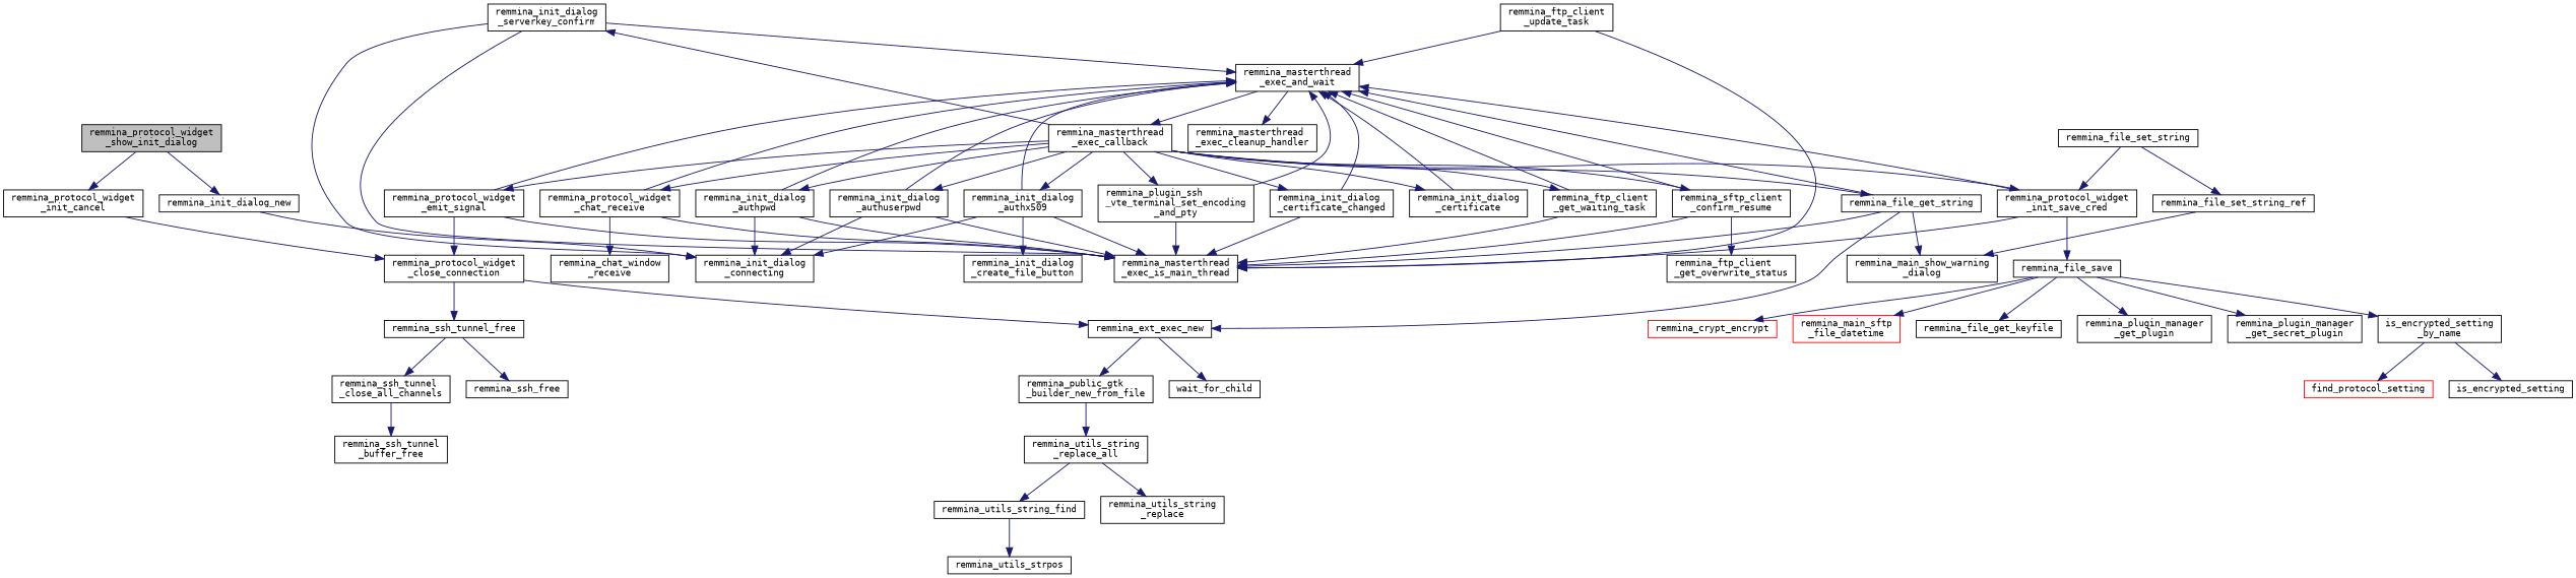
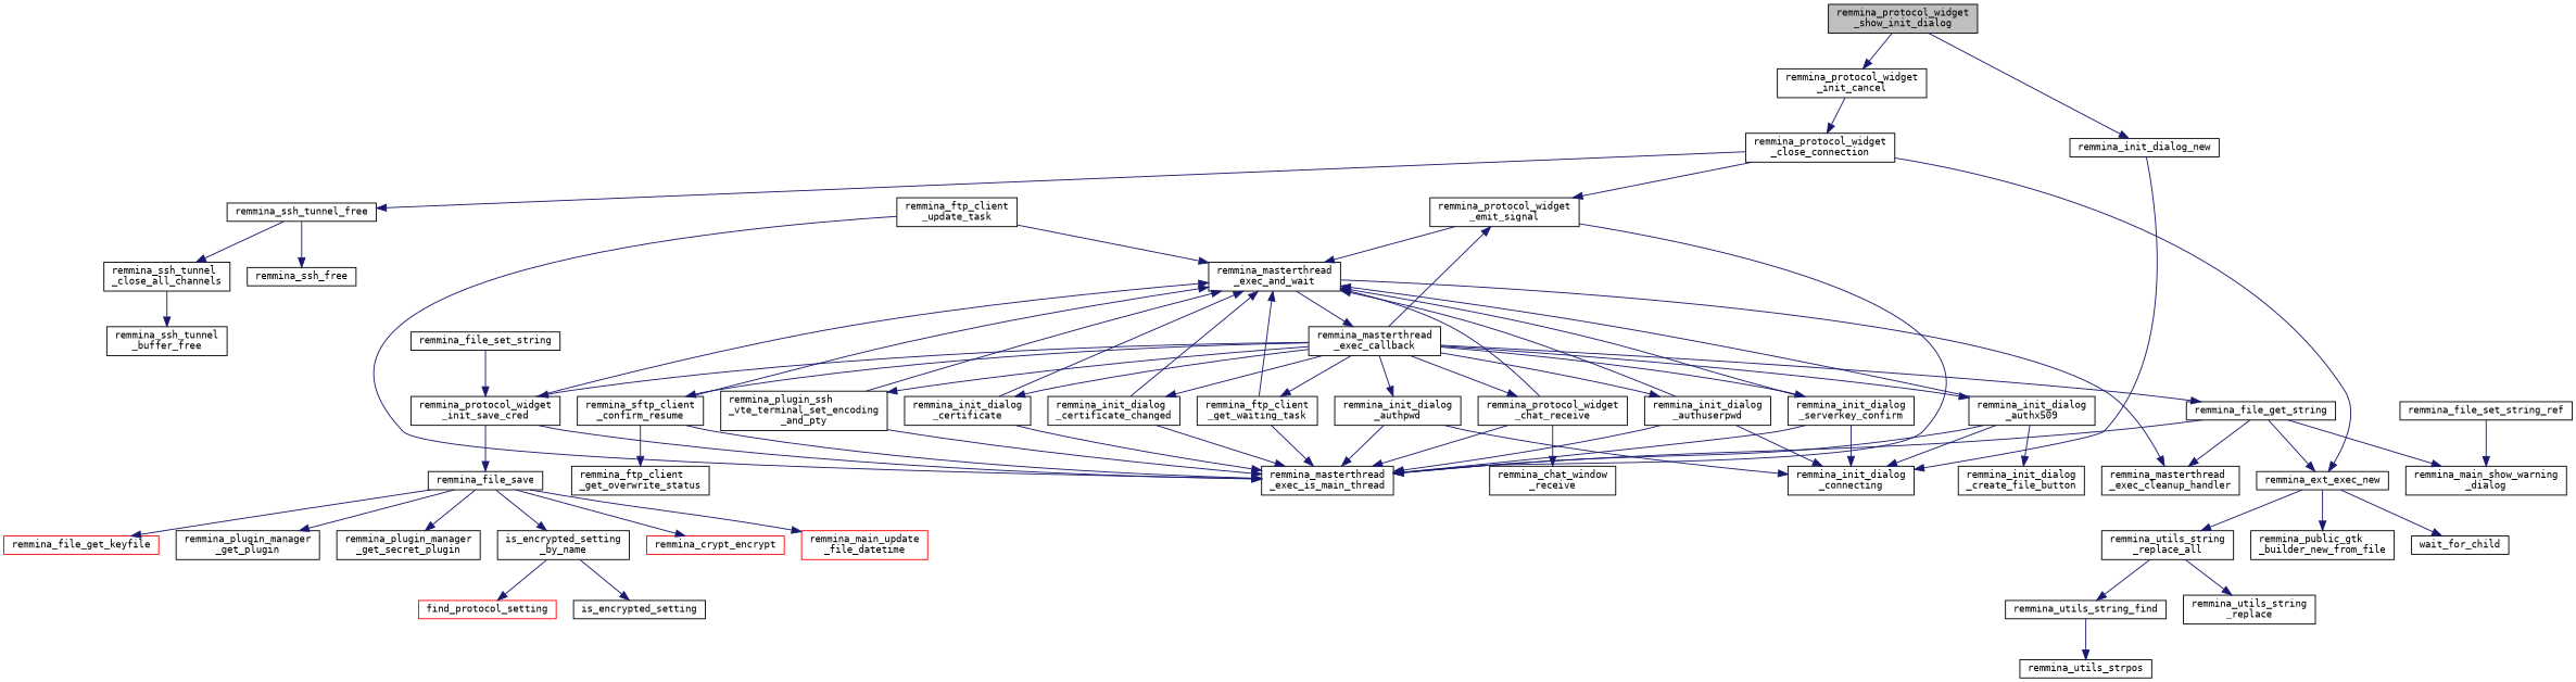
  digraph {
    fontname="DejaVu Sans Mono"
    rankdir=TB
    node [color=black fillcolor=white fontname="DejaVu Sans Mono" fontsize=10 shape=record style=filled]
    edge [color=midnightblue fontname="DejaVu Sans Mono" fontsize=10 labelfontname=Helvetica labelfontsize=10 style=solid]
    n1 [fillcolor=grey75 fontcolor=black height=0.2 label="remmina_protocol_widget\l_show_init_dialog" width=0.4]
    n2 [height=0.2 label=remmina_init_dialog_new width=0.4]
    n3 [height=0.2 label="remmina_protocol_widget\l_init_cancel" width=0.4]
    n4 [height=0.2 label="remmina_init_dialog\l_connecting" width=0.4]
    n5 [height=0.2 label="remmina_protocol_widget\l_close_connection" width=0.4]
    n6 [height=0.2 label="remmina_protocol_widget\l_emit_signal" width=0.4]
    n7 [height=0.2 label=remmina_ssh_tunnel_free width=0.4]
    n8 [height=0.2 label=remmina_ext_exec_new width=0.4]
    n9 [height=0.2 label="remmina_masterthread\l_exec_is_main_thread" width=0.4]
    n10 [height=0.2 label="remmina_masterthread\l_exec_and_wait" width=0.4]
    n11 [height=0.2 label="remmina_ssh_tunnel\l_close_all_channels" width=0.4]
    n12 [height=0.2 label=remmina_ssh_free width=0.4]
    n13 [height=0.2 label="remmina_utils_string\l_replace_all" width=0.4]
    n14 [height=0.2 label="remmina_public_gtk\l_builder_new_from_file" width=0.4]
    n15 [height=0.2 label=wait_for_child width=0.4]
    n16 [height=0.2 label="remmina_masterthread\l_exec_cleanup_handler" width=0.4]
    n17 [height=0.2 label="remmina_masterthread\l_exec_callback" width=0.4]
    n18 [height=0.2 label="remmina_protocol_widget\l_init_save_cred" width=0.4]
    n19 [height=0.2 label="remmina_protocol_widget\l_chat_receive" width=0.4]
    n20 [height=0.2 label=remmina_file_get_string width=0.4]
    n21 [height=0.2 label="remmina_init_dialog\l_serverkey_confirm" width=0.4]
    n22 [height=0.2 label="remmina_init_dialog\l_authpwd" width=0.4]
    n23 [height=0.2 label="remmina_init_dialog\l_authuserpwd" width=0.4]
    n24 [height=0.2 label="remmina_init_dialog\l_certificate" width=0.4]
    n25 [height=0.2 label="remmina_init_dialog\l_certificate_changed" width=0.4]
    n26 [height=0.2 label="remmina_init_dialog\l_authx509" width=0.4]
    n27 [height=0.2 label="remmina_ftp_client\l_get_waiting_task" width=0.4]
    n28 [height=0.2 label="remmina_sftp_client\l_confirm_resume" width=0.4]
    n29 [height=0.2 label="remmina_plugin_ssh\l_vte_terminal_set_encoding\l_and_pty" width=0.4]
    n30 [height=0.2 label=remmina_file_save width=0.4]
    n31 [height=0.2 label="remmina_chat_window\l_receive" width=0.4]
    n32 [height=0.2 label="remmina_main_show_warning\l_dialog" width=0.4]
    n33 [height=0.2 label="remmina_init_dialog\l_create_file_button" width=0.4]
    n34 [height=0.2 label="remmina_ftp_client\l_update_task" width=0.4]
    n35 [height=0.2 label="remmina_ftp_client\l_get_overwrite_status" width=0.4]
    n36 [height=0.2 label=remmina_file_set_string width=0.4]
    n37 [height=0.2 label=remmina_file_set_string_ref width=0.4]
-   n38 [height=0.2 label=remmina_file_get_keyfile width=0.4]
+   n38 [color=red height=0.2 label=remmina_file_get_keyfile width=0.4]
    n39 [height=0.2 label="remmina_plugin_manager\l_get_plugin" width=0.4]
    n40 [height=0.2 label="remmina_plugin_manager\l_get_secret_plugin" width=0.4]
    n41 [height=0.2 label="is_encrypted_setting\l_by_name" width=0.4]
    n42 [color=red height=0.2 label=remmina_crypt_encrypt width=0.4]
-   n43 [color=red height=0.2 label="remmina_main_sftp\l_file_datetime" width=0.4]
+   n43 [color=red height=0.2 label="remmina_main_update\l_file_datetime" width=0.4]
    n44 [color=red height=0.2 label=find_protocol_setting width=0.4]
    n45 [height=0.2 label=is_encrypted_setting width=0.4]
    n46 [height=0.2 label="remmina_ssh_tunnel\l_buffer_free" width=0.4]
    n47 [height=0.2 label=remmina_utils_string_find width=0.4]
    n48 [height=0.2 label="remmina_utils_string\l_replace" width=0.4]
    n49 [height=0.2 label=remmina_utils_strpos width=0.4]
    n1 -> n2
    n1 -> n3
    n2 -> n4
    n3 -> n5
-   n6 -> n5
+   n5 -> n6
    n5 -> n7
    n5 -> n8
    n6 -> n9
    n6 -> n10
    n7 -> n11
    n7 -> n12
-   n14 -> n13
+   n8 -> n13
    n8 -> n14
    n8 -> n15
    n10 -> n16
    n10 -> n17
    n11 -> n46
    n13 -> n47
    n13 -> n48
    n17 -> n6
    n17 -> n18
    n17 -> n19
    n17 -> n20
    n17 -> n21
    n17 -> n22
    n17 -> n23
    n17 -> n24
    n17 -> n25
    n17 -> n26
    n17 -> n27
    n17 -> n28
    n17 -> n29
    n18 -> n9
    n18 -> n10
    n18 -> n30
    n19 -> n9
    n19 -> n10
    n19 -> n31
    n20 -> n8
    n20 -> n9
-   n20 -> n10
+   n20 -> n16
    n20 -> n32
    n21 -> n4
    n21 -> n9
    n21 -> n10
    n22 -> n4
    n22 -> n9
-   n22 -> n10
    n23 -> n4
    n23 -> n9
    n23 -> n10
+   n24 -> n9
    n24 -> n10
    n25 -> n9
    n25 -> n10
    n26 -> n4
    n26 -> n9
    n26 -> n10
    n26 -> n33
    n27 -> n9
    n27 -> n10
    n28 -> n9
    n28 -> n10
    n28 -> n35
    n29 -> n9
    n29 -> n10
    n30 -> n38
    n30 -> n39
    n30 -> n40
    n30 -> n41
    n30 -> n42
    n30 -> n43
    n34 -> n9
    n34 -> n10
    n36 -> n18
-   n36 -> n37
    n37 -> n32
    n41 -> n44
    n41 -> n45
    n47 -> n49
  }
